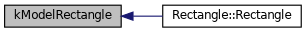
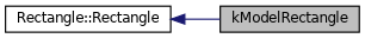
  digraph {
    rankdir=LR
    node [color=black fontname=Helvetica fontsize=10 shape=record style=filled]
    n1 [fillcolor=grey75 fontcolor=black height=0.2 label=kModelRectangle width=0.4]
    n2 [fillcolor=white height=0.2 label="Rectangle::Rectangle" width=0.4]
-   n1 -> n2 [color=midnightblue dir=back fontname=Helvetica fontsize=10 labelfontname=Helvetica labelfontsize=10 style=solid]
+   n2 -> n1 [color=midnightblue dir=back fontname=Helvetica fontsize=10 labelfontname=Helvetica labelfontsize=10 style=solid]
  }
